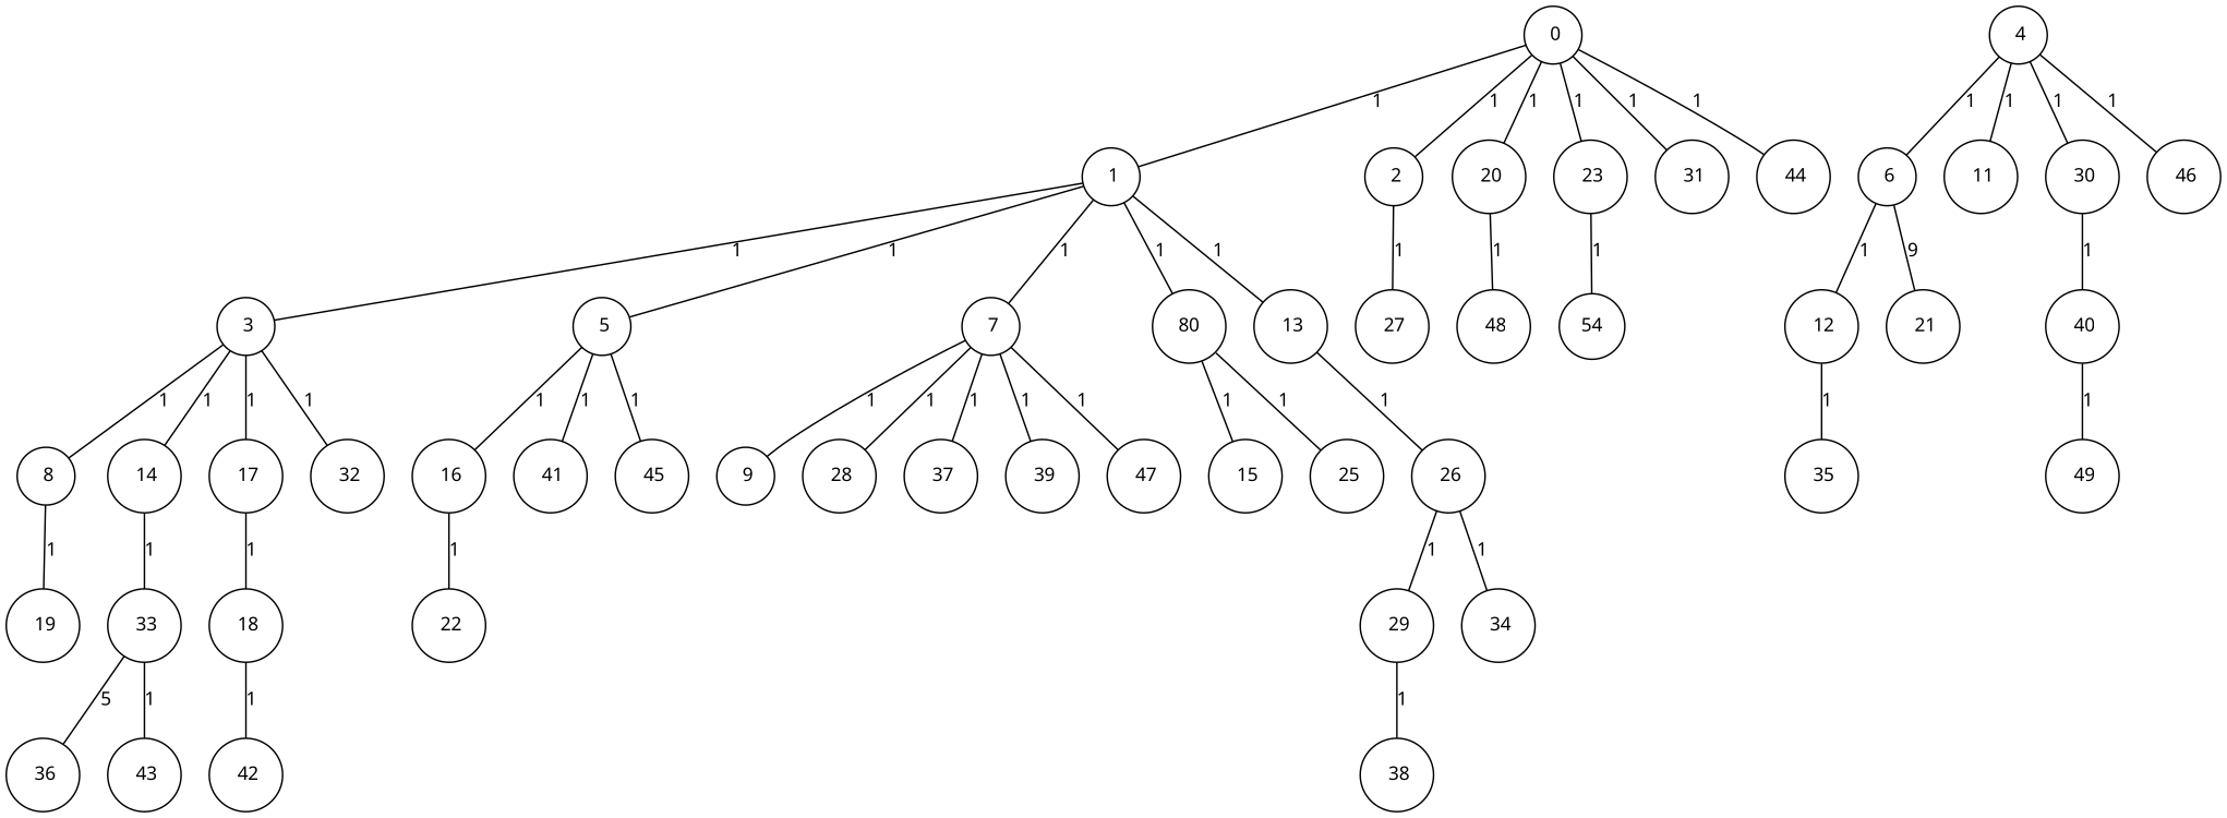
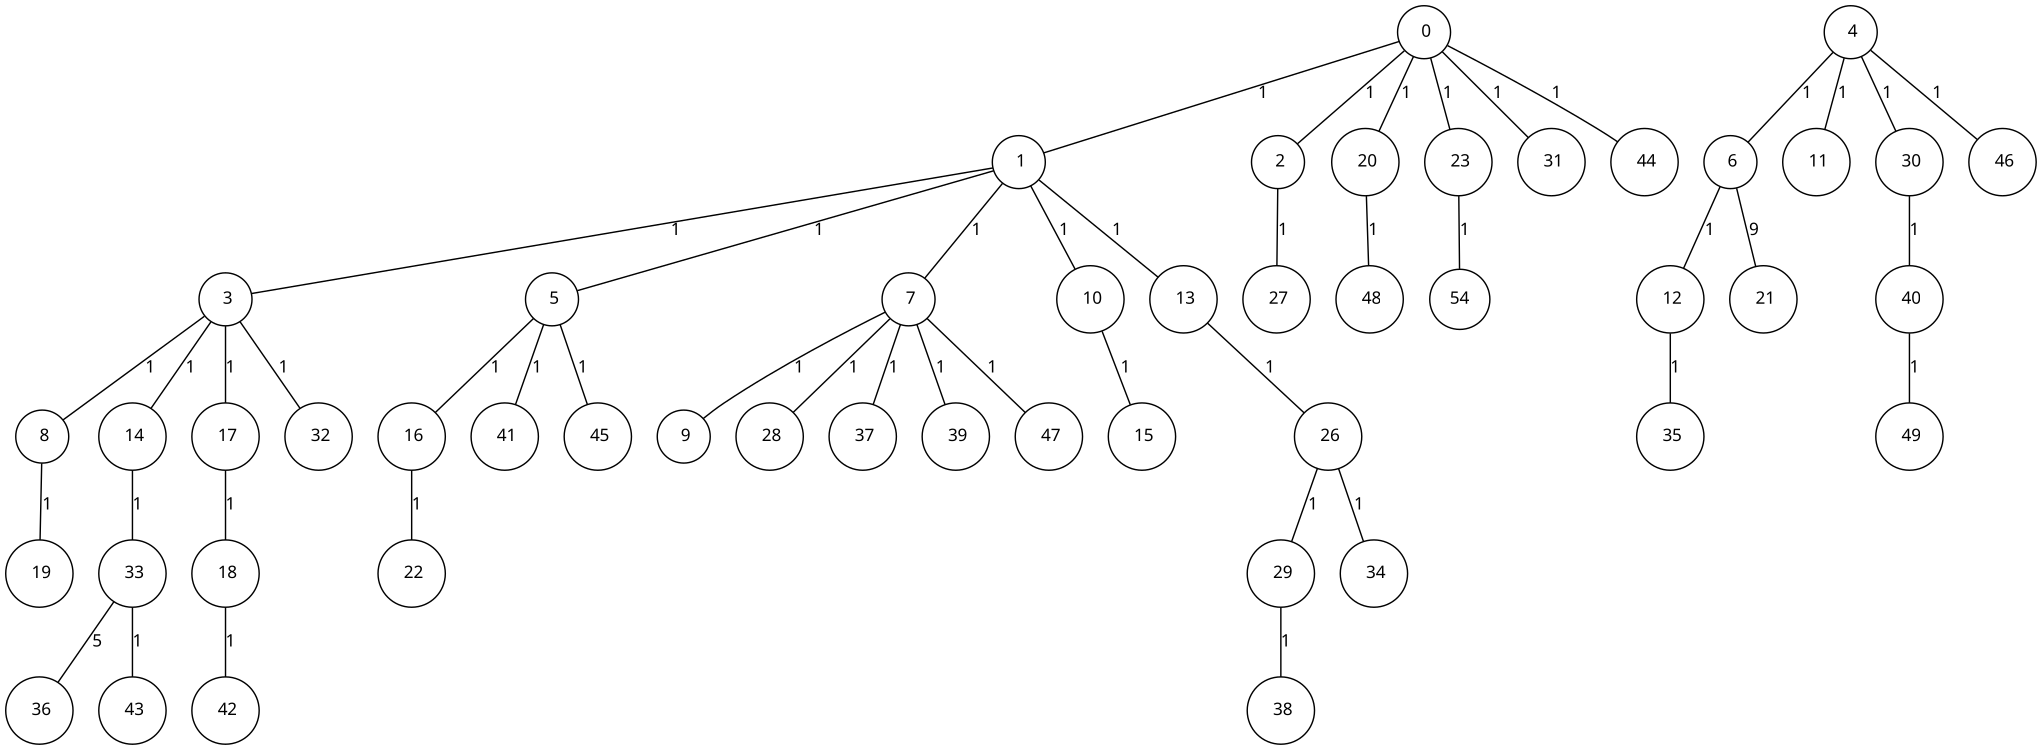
  graph {
    fixedsize="true;"
    fontname="Noto Sans"
    node [color=black fontname="Noto Sans" fontsize=12 hight=.12 shape=circle]
    edge [fontname="Noto Sans" fontsize=12]
    n1 [label=" 0" width=.12]
    n2 [label=" 1" width=.12]
    n3 [label=" 2" width=.12]
    n4 [label=" 20" width=.12]
    n5 [label=" 23" width=.12]
    n6 [label=" 31" width=.12]
    n7 [label=" 44" width=.12]
    n8 [label=" 3" width=.12]
    n9 [label=" 5" width=.12]
    n10 [label=" 7" width=.12]
-   n11 [label=80 width=.12]
+   n11 [label=" 10" width=.12]
    n12 [label=" 13" width=.12]
    n13 [label=" 27" width=.12]
    n14 [label=" 4" width=.12]
    n15 [label=" 6" width=.12]
    n16 [label=" 11" width=.12]
    n17 [label=" 30" width=.12]
    n18 [label=" 46" width=.12]
    n19 [label=" 48" width=.12]
    n20 [label=54 width=.12]
    n21 [label=" 8" width=.12]
    n22 [label=" 14" width=.12]
    n23 [label=" 17" width=.12]
    n24 [label=" 32" width=.12]
    n25 [label=" 16" width=.12]
    n26 [label=" 41" width=.12]
    n27 [label=" 45" width=.12]
    n28 [label=" 9" width=.12]
    n29 [label=" 28" width=.12]
    n30 [label=" 37" width=.12]
    n31 [label=" 39" width=.12]
    n32 [label=" 47" width=.12]
    n33 [label=" 15" width=.12]
-   n34 [label=" 25" width=.12]
    n35 [label=" 26" width=.12]
    n36 [label=" 19" width=.12]
    n37 [label=" 33" width=.12]
    n38 [label=" 18" width=.12]
    n39 [label=" 12" width=.12]
    n40 [label=" 21" width=.12]
    n41 [label=" 40" width=.12]
    n42 [label=" 22" width=.12]
    n43 [label=" 35" width=.12]
    n44 [label=" 29" width=.12]
    n45 [label=" 34" width=.12]
    n46 [label=" 36" width=.12]
    n47 [label=" 43" width=.12]
    n48 [label=" 42" width=.12]
    n49 [label=" 38" width=.12]
    n50 [label=" 49" width=.12]
    n1 -- n2 [label=1]
    n1 -- n3 [label=1]
    n1 -- n4 [label=1]
    n1 -- n5 [label=1]
    n1 -- n6 [label=1]
    n1 -- n7 [label=1]
    n2 -- n8 [label=1]
    n2 -- n9 [label=1]
    n2 -- n10 [label=1]
    n2 -- n11 [label=1]
    n2 -- n12 [label=1]
    n3 -- n13 [label=1]
    n4 -- n19 [label=1]
    n5 -- n20 [label=1]
    n8 -- n21 [label=1]
    n8 -- n22 [label=1]
    n8 -- n23 [label=1]
    n8 -- n24 [label=1]
    n9 -- n25 [label=1]
    n9 -- n26 [label=1]
    n9 -- n27 [label=1]
    n10 -- n28 [label=1]
    n10 -- n29 [label=1]
    n10 -- n30 [label=1]
    n10 -- n31 [label=1]
    n10 -- n32 [label=1]
    n11 -- n33 [label=1]
-   n11 -- n34 [label=1]
    n12 -- n35 [label=1]
    n14 -- n15 [label=1]
    n14 -- n16 [label=1]
    n14 -- n17 [label=1]
    n14 -- n18 [label=1]
    n15 -- n39 [label=1]
    n15 -- n40 [label=9]
    n17 -- n41 [label=1]
    n21 -- n36 [label=1]
    n22 -- n37 [label=1]
    n23 -- n38 [label=1]
    n25 -- n42 [label=1]
    n35 -- n44 [label=1]
    n35 -- n45 [label=1]
    n37 -- n46 [label=5]
    n37 -- n47 [label=1]
    n38 -- n48 [label=1]
    n39 -- n43 [label=1]
    n41 -- n50 [label=1]
    n44 -- n49 [label=1]
  }
